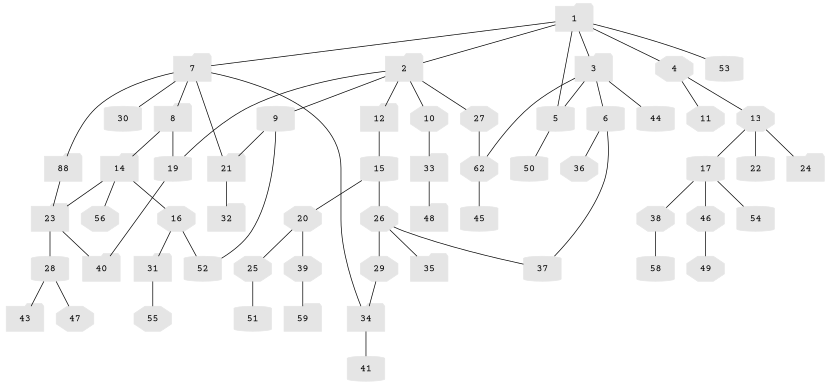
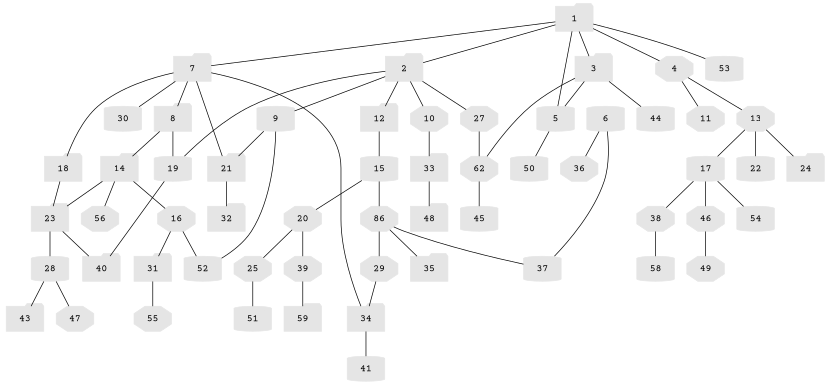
  graph {
    fontname="Courier Prime"
    node [color=gray90 fontname="Courier Prime" shape=folder style=filled]
    edge [fontname="Courier Prime"]
    1
    2
    3
    4 [shape=octagon]
    5 [shape=cylinder]
    7
    53 [shape=cylinder]
    9 [shape=cylinder]
    10 [shape=octagon]
    12
    19 [shape=cylinder]
    27 [shape=octagon]
    6 [shape=cylinder]
    n14 [label=62 shape=octagon]
    44 [shape=cylinder]
    11 [shape=octagon]
    13 [shape=octagon]
    50 [shape=cylinder]
    8
-   18 [label=88]
+   18
    21
    30 [shape=cylinder]
    34
    52 [shape=cylinder]
    33
    15 [shape=cylinder]
    40
    36 [shape=octagon]
    37 [shape=cylinder]
    45 [shape=cylinder]
    17 [shape=cylinder]
    22 [shape=cylinder]
    24
    14
    23
    32
    41 [shape=cylinder]
    16 [shape=octagon]
    56 [shape=octagon]
    48
    20 [shape=octagon]
-   26 [shape=octagon]
+   26 [shape=octagon label=86]
    38 [shape=octagon]
    46 [shape=octagon]
    54 [shape=cylinder]
    31
    28 [shape=cylinder]
    25 [shape=octagon]
    39 [shape=octagon]
    29 [shape=octagon]
    35
    55 [shape=octagon]
    58 [shape=cylinder]
    49 [shape=octagon]
    51 [shape=cylinder]
    n56 [label=59]
    43
    47 [shape=octagon]
    1 -- 2
    1 -- 3
    1 -- 4
    1 -- 5
    1 -- 7
    1 -- 53
    2 -- 9
    2 -- 10
    2 -- 12
    2 -- 19
    2 -- 27
    3 -- 5
-   3 -- 6
    3 -- n14
    3 -- 44
    4 -- 11
    4 -- 13
    5 -- 50
    7 -- 8
    7 -- 18
    7 -- 21
    7 -- 30
    7 -- 34
    9 -- 21
    9 -- 52
    10 -- 33
    12 -- 15
    19 -- 40
    27 -- n14
    6 -- 36
    6 -- 37
    n14 -- 45
    13 -- 17
    13 -- 22
    13 -- 24
    8 -- 19
    8 -- 14
    18 -- 23
    21 -- 32
    34 -- 41
    33 -- 48
    15 -- 20
    15 -- 26
    17 -- 38
    17 -- 46
    17 -- 54
    14 -- 23
    14 -- 16
    14 -- 56
    23 -- 40
    23 -- 28
    16 -- 52
    16 -- 31
    20 -- 25
    20 -- 39
    26 -- 37
    26 -- 29
    26 -- 35
    38 -- 58
    46 -- 49
    31 -- 55
    28 -- 43
    28 -- 47
    25 -- 51
    39 -- n56
    29 -- 34
  }
